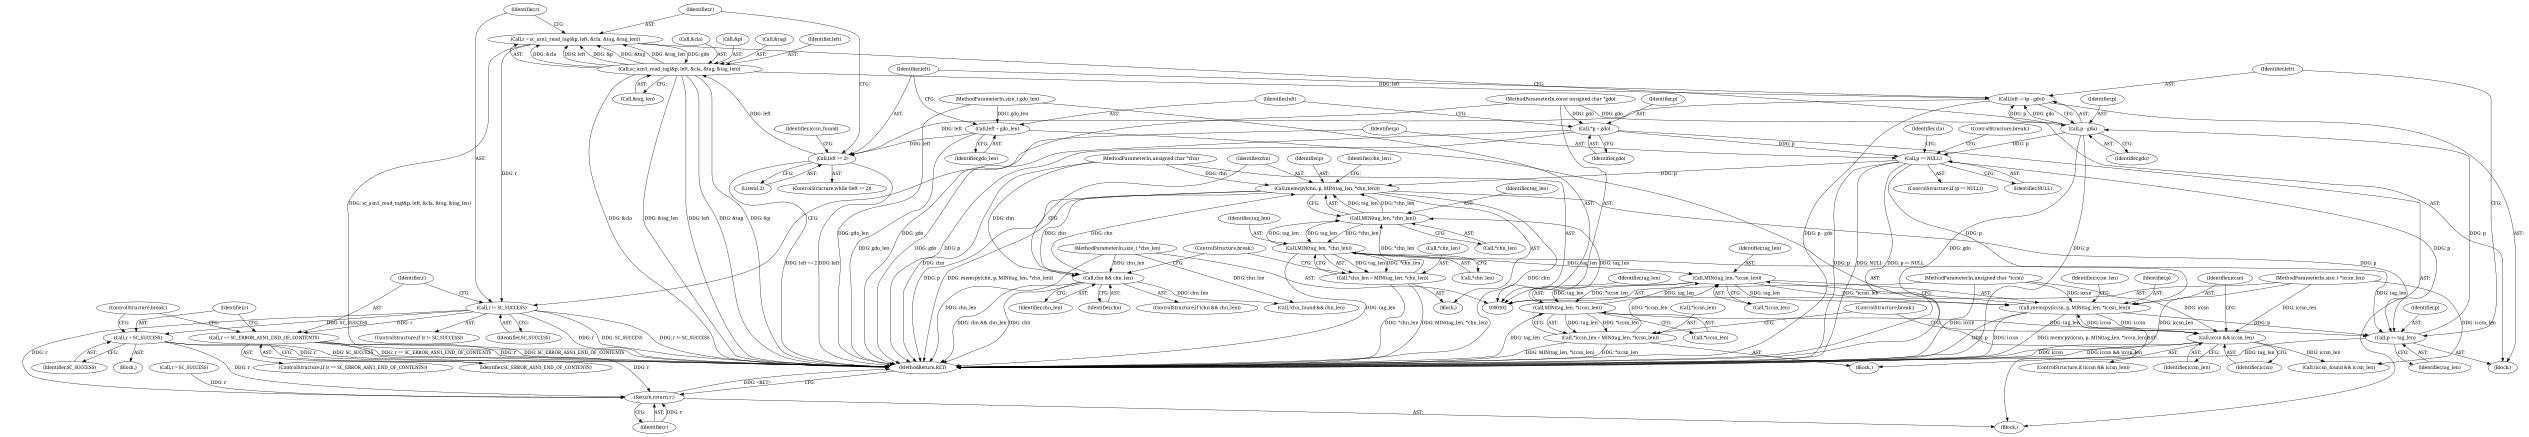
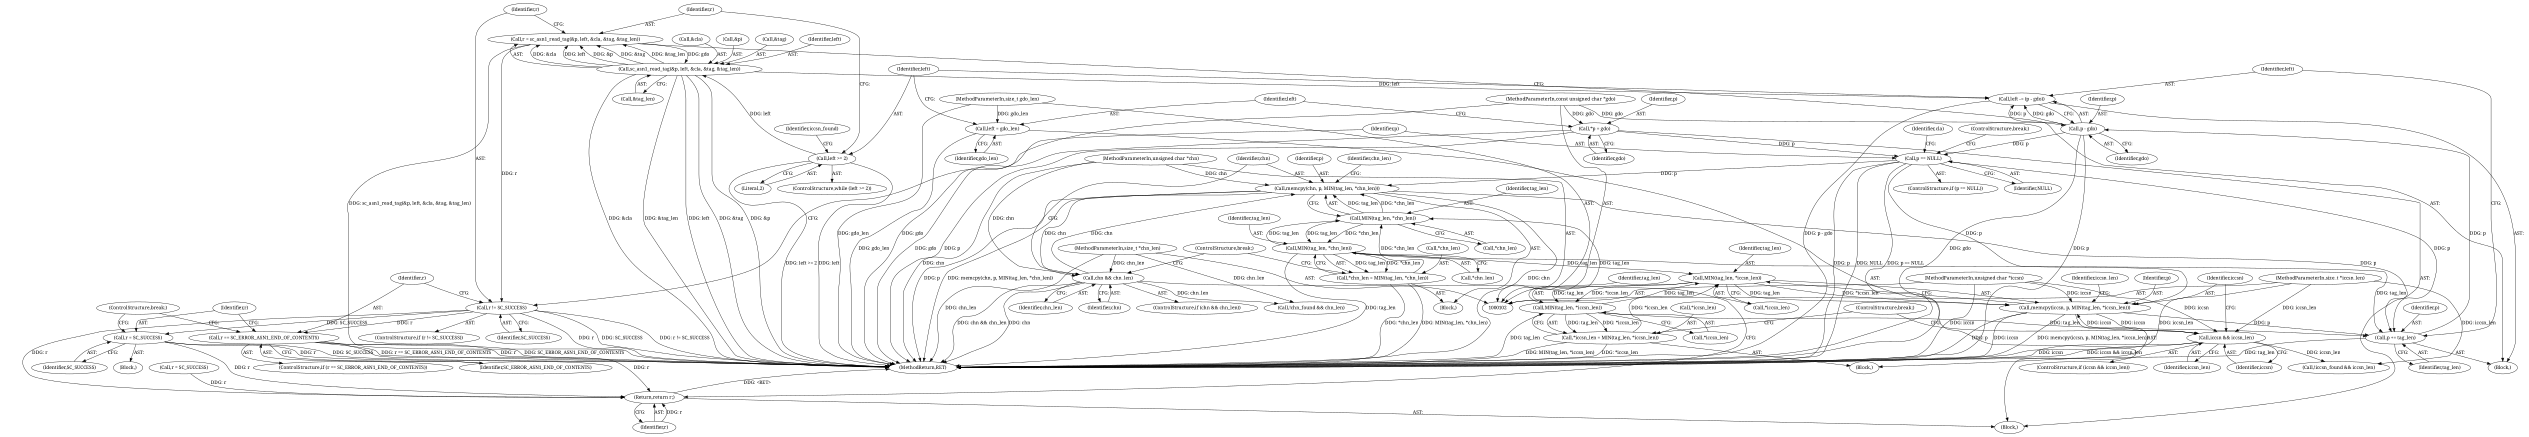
  digraph {
    fontname="Noto Serif"
    node [fontname="Noto Serif"]
    edge [fontname="Noto Serif"]
    n1 [label="(Call,r = sc_asn1_read_tag(&p, left, &cla, &tag, &tag_len))"]
    n2 [label="(Call,sc_asn1_read_tag(&p, left, &cla, &tag, &tag_len))"]
    n3 [label="(Call,r != SC_SUCCESS)"]
    n4 [label="(Block,)"]
    n5 [label="(MethodReturn,RET)"]
    n6 [label="(Call,left -= (p - gdo))"]
    n7 [label="(Call,&tag_len)"]
    n8 [label="(Call,r == SC_ERROR_ASN1_END_OF_CONTENTS)"]
    n9 [label="(Return,return r;)"]
    n10 [label="(Call,r = SC_SUCCESS)"]
    n11 [label="(ControlStructure,if (r != SC_SUCCESS))"]
    n12 [label="(Identifier,SC_SUCCESS)"]
    n13 [label="(Call,left >= 2)"]
    n14 [label="(Call,p - gdo)"]
    n15 [label="(Literal,2)"]
    n16 [label="(ControlStructure,while (left >= 2))"]
    n17 [label="(Call,p == NULL)"]
    n18 [label="(Identifier,gdo)"]
    n19 [label="(Call,p += tag_len)"]
    n20 [label="(Call,memcpy(chn, p, MIN(tag_len, *chn_len)))"]
    n21 [label="(Call,memcpy(iccsn, p, MIN(tag_len, *iccsn_len)))"]
    n22 [label="(ControlStructure,if (p == NULL))"]
    n23 [label="(Identifier,NULL)"]
    n24 [label="(Identifier,tag_len)"]
    n25 [label="(Call,MIN(tag_len, *chn_len))"]
    n26 [label="(Call,MIN(tag_len, *chn_len))"]
    n27 [label="(Call,MIN(tag_len, *iccsn_len))"]
    n28 [label="(Call,*chn_len = MIN(tag_len, *chn_len))"]
    n29 [label="(Call,*chn_len)"]
    n30 [label="(Call,*chn_len)"]
    n31 [label="(Call,MIN(tag_len, *iccsn_len))"]
    n32 [label="(Call,*iccsn_len)"]
    n33 [label="(Block,)"]
    n34 [label="(Call,chn && chn_len)"]
    n35 [label="(Call,*iccsn_len = MIN(tag_len, *iccsn_len))"]
    n36 [label="(Call,*iccsn_len)"]
    n37 [label="(Block,)"]
    n38 [label="(Call,iccsn && iccsn_len)"]
    n39 [label="(Call,!iccsn_found && iccsn_len)"]
    n40 [label="(Identifier,iccsn_len)"]
    n41 [label="(Identifier,iccsn)"]
    n42 [label="(ControlStructure,if (iccsn && iccsn_len))"]
    n43 [label="(MethodParameterIn,unsigned char *iccsn)"]
    1000102
    n45 [label="(MethodParameterIn,size_t *iccsn_len)"]
    n46 [label="(Call,*p = gdo)"]
    n47 [label="(Block,)"]
    n48 [label="(Identifier,gdo)"]
    n49 [label="(MethodParameterIn,const unsigned char *gdo)"]
    n50 [label="(Identifier,chn)"]
    n51 [label="(Call,!chn_found && chn_len)"]
    n52 [label="(ControlStructure,if (chn && chn_len))"]
    n53 [label="(Identifier,chn_len)"]
    n54 [label="(MethodParameterIn,unsigned char *chn)"]
    n55 [label="(MethodParameterIn,size_t *chn_len)"]
    n56 [label="(Call,left = gdo_len)"]
    n57 [label="(Identifier,gdo_len)"]
    n58 [label="(MethodParameterIn,size_t gdo_len)"]
    n59 [label="(Identifier,SC_ERROR_ASN1_END_OF_CONTENTS)"]
    n60 [label="(ControlStructure,if (r == SC_ERROR_ASN1_END_OF_CONTENTS))"]
    n61 [label="(Identifier,r)"]
    n62 [label="(Identifier,SC_SUCCESS)"]
    n63 [label="(Block,)"]
    n64 [label="(Identifier,tag_len)"]
    n65 [label="(Identifier,iccsn)"]
    n66 [label="(Call,*chn_len)"]
    n67 [label="(Identifier,p)"]
    n68 [label="(Identifier,left)"]
    n69 [label="(Identifier,p)"]
    n70 [label="(Identifier,cla)"]
    n71 [label="(Identifier,left)"]
    n72 [label="(Identifier,left)"]
    n73 [label="(Identifier,p)"]
    n74 [label="(Identifier,left)"]
    n75 [label="(Call,r = SC_SUCCESS)"]
    n76 [label="(Identifier,tag_len)"]
    n77 [label="(ControlStructure,break;)"]
    n78 [label="(Call,&cla)"]
    n79 [label="(Identifier,p)"]
    n80 [label="(ControlStructure,break;)"]
    n81 [label="(Identifier,r)"]
    n82 [label="(Identifier,r)"]
    n83 [label="(ControlStructure,break;)"]
    n84 [label="(Identifier,chn_len)"]
    n85 [label="(Identifier,r)"]
    n86 [label="(Identifier,chn)"]
    n87 [label="(Identifier,iccsn_found)"]
    n88 [label="(Identifier,r)"]
    n89 [label="(Identifier,iccsn_len)"]
    n90 [label="(Identifier,p)"]
    n91 [label="(ControlStructure,break;)"]
    n92 [label="(Call,*iccsn_len)"]
    n93 [label="(Call,&p)"]
    n94 [label="(Identifier,tag_len)"]
    n95 [label="(Identifier,tag_len)"]
    n96 [label="(Call,&tag)"]
    n97 [label="(Identifier,p)"]
    n1 -> n2 [label="DDG: gdo"]
    n1 -> n3 [label="DDG: r"]
    n1 -> n4 [label="AST: "]
    n1 -> n5 [label="DDG: sc_asn1_read_tag(&p, left, &cla, &tag, &tag_len)"]
    n2 -> n1 [label="AST: "]
    n2 -> n1 [label="DDG: &cla"]
    n2 -> n1 [label="DDG: left"]
    n2 -> n1 [label="DDG: &p"]
    n2 -> n1 [label="DDG: &tag"]
    n2 -> n1 [label="DDG: &tag_len"]
    n2 -> n5 [label="DDG: &p"]
    n2 -> n5 [label="DDG: &cla"]
    n2 -> n5 [label="DDG: &tag_len"]
    n2 -> n5 [label="DDG: left"]
    n2 -> n5 [label="DDG: &tag"]
    n2 -> n6 [label="DDG: left"]
    n2 -> n7 [label="CFG: "]
    n3 -> n5 [label="DDG: r != SC_SUCCESS"]
    n3 -> n5 [label="DDG: r"]
    n3 -> n5 [label="DDG: SC_SUCCESS"]
    n3 -> n8 [label="DDG: r"]
    n3 -> n9 [label="DDG: r"]
    n3 -> n10 [label="DDG: SC_SUCCESS"]
    n3 -> n11 [label="AST: "]
    n3 -> n12 [label="CFG: "]
-   n5 -> n9 [label="CFG: "]
+   n34 -> n9 [label="CFG: "]
    n6 -> n4 [label="AST: "]
    n6 -> n5 [label="DDG: p - gdo"]
-   n6 -> n13 [label="DDG: left"]
    n6 -> n14 [label="CFG: "]
    n7 -> n2 [label="AST: "]
    n8 -> n5 [label="DDG: r"]
    n8 -> n5 [label="DDG: SC_ERROR_ASN1_END_OF_CONTENTS"]
    n8 -> n5 [label="DDG: r == SC_ERROR_ASN1_END_OF_CONTENTS"]
    n8 -> n9 [label="DDG: r"]
    n8 -> n59 [label="CFG: "]
    n8 -> n60 [label="AST: "]
    n9 -> n5 [label="DDG: <RET>"]
    n9 -> n47 [label="AST: "]
    n9 -> n61 [label="CFG: "]
    n10 -> n5 [label="DDG: SC_SUCCESS"]
    n10 -> n5 [label="DDG: r"]
    n10 -> n9 [label="DDG: r"]
    n10 -> n62 [label="CFG: "]
    n10 -> n63 [label="AST: "]
    n12 -> n3 [label="AST: "]
    n13 -> n2 [label="DDG: left"]
    n13 -> n5 [label="DDG: left"]
    n13 -> n5 [label="DDG: left >= 2"]
    n13 -> n15 [label="CFG: "]
    n13 -> n16 [label="AST: "]
    n14 -> n5 [label="DDG: gdo"]
    n14 -> n5 [label="DDG: p"]
    n14 -> n6 [label="AST: "]
    n14 -> n6 [label="DDG: p"]
    n14 -> n6 [label="DDG: gdo"]
    n14 -> n17 [label="DDG: p"]
    n14 -> n18 [label="CFG: "]
    n15 -> n13 [label="AST: "]
    n17 -> n5 [label="DDG: p"]
    n17 -> n5 [label="DDG: NULL"]
    n17 -> n5 [label="DDG: p == NULL"]
    n17 -> n19 [label="DDG: p"]
    n17 -> n20 [label="DDG: p"]
    n17 -> n21 [label="DDG: p"]
    n17 -> n22 [label="AST: "]
    n17 -> n23 [label="CFG: "]
    n18 -> n14 [label="AST: "]
    n19 -> n4 [label="AST: "]
    n19 -> n5 [label="DDG: tag_len"]
    n19 -> n14 [label="DDG: p"]
    n19 -> n24 [label="CFG: "]
    n20 -> n5 [label="DDG: chn"]
    n20 -> n5 [label="DDG: p"]
    n20 -> n5 [label="DDG: memcpy(chn, p, MIN(tag_len, *chn_len))"]
    n20 -> n19 [label="DDG: p"]
    n20 -> n26 [label="CFG: "]
    n20 -> n33 [label="AST: "]
    n20 -> n34 [label="DDG: chn"]
    n21 -> n5 [label="DDG: iccsn"]
    n21 -> n5 [label="DDG: memcpy(iccsn, p, MIN(tag_len, *iccsn_len))"]
    n21 -> n5 [label="DDG: p"]
    n21 -> n19 [label="DDG: p"]
    n21 -> n27 [label="CFG: "]
    n21 -> n37 [label="AST: "]
    n21 -> n38 [label="DDG: iccsn"]
    n23 -> n17 [label="AST: "]
    n24 -> n19 [label="AST: "]
    n25 -> n5 [label="DDG: tag_len"]
    n25 -> n19 [label="DDG: tag_len"]
    n25 -> n26 [label="DDG: tag_len"]
    n25 -> n27 [label="DDG: tag_len"]
    n25 -> n28 [label="AST: "]
    n25 -> n28 [label="DDG: tag_len"]
    n25 -> n28 [label="DDG: *chn_len"]
    n25 -> n29 [label="CFG: "]
    n26 -> n20 [label="AST: "]
    n26 -> n20 [label="DDG: tag_len"]
    n26 -> n20 [label="DDG: *chn_len"]
    n26 -> n25 [label="DDG: tag_len"]
    n26 -> n25 [label="DDG: *chn_len"]
    n26 -> n30 [label="CFG: "]
    n27 -> n21 [label="AST: "]
    n27 -> n21 [label="DDG: tag_len"]
    n27 -> n21 [label="DDG: *iccsn_len"]
    n27 -> n31 [label="DDG: tag_len"]
    n27 -> n31 [label="DDG: *iccsn_len"]
    n27 -> n32 [label="CFG: "]
    n28 -> n5 [label="DDG: MIN(tag_len, *chn_len)"]
    n28 -> n5 [label="DDG: *chn_len"]
    n28 -> n25 [label="CFG: "]
    n28 -> n26 [label="DDG: *chn_len"]
    n28 -> n33 [label="AST: "]
    n29 -> n25 [label="AST: "]
    n30 -> n26 [label="AST: "]
    n31 -> n5 [label="DDG: tag_len"]
    n31 -> n19 [label="DDG: tag_len"]
    n31 -> n26 [label="DDG: tag_len"]
    n31 -> n27 [label="DDG: tag_len"]
    n31 -> n35 [label="AST: "]
    n31 -> n35 [label="DDG: tag_len"]
    n31 -> n35 [label="DDG: *iccsn_len"]
    n31 -> n36 [label="CFG: "]
    n32 -> n27 [label="AST: "]
    n34 -> n5 [label="DDG: chn"]
    n34 -> n5 [label="DDG: chn && chn_len"]
    n34 -> n20 [label="DDG: chn"]
    n34 -> n50 [label="CFG: "]
    n34 -> n51 [label="DDG: chn_len"]
    n34 -> n52 [label="AST: "]
    n34 -> n53 [label="CFG: "]
    n35 -> n5 [label="DDG: *iccsn_len"]
    n35 -> n5 [label="DDG: MIN(tag_len, *iccsn_len)"]
    n35 -> n27 [label="DDG: *iccsn_len"]
    n35 -> n31 [label="CFG: "]
    n35 -> n37 [label="AST: "]
    n36 -> n31 [label="AST: "]
    n38 -> n5 [label="DDG: iccsn"]
    n38 -> n5 [label="DDG: iccsn && iccsn_len"]
    n38 -> n21 [label="DDG: iccsn"]
    n38 -> n39 [label="DDG: iccsn_len"]
    n38 -> n40 [label="CFG: "]
    n38 -> n41 [label="CFG: "]
    n38 -> n42 [label="AST: "]
    n40 -> n38 [label="AST: "]
    n41 -> n38 [label="AST: "]
    n43 -> n5 [label="DDG: iccsn"]
    n43 -> n21 [label="DDG: iccsn"]
    n43 -> n38 [label="DDG: iccsn"]
    n43 -> 1000102 [label="AST: "]
    n45 -> n5 [label="DDG: iccsn_len"]
    n45 -> n38 [label="DDG: iccsn_len"]
    n45 -> n39 [label="DDG: iccsn_len"]
    n45 -> 1000102 [label="AST: "]
    n46 -> n5 [label="DDG: gdo"]
    n46 -> n5 [label="DDG: p"]
    n46 -> n17 [label="DDG: p"]
    n46 -> n47 [label="AST: "]
    n46 -> n48 [label="CFG: "]
    n48 -> n46 [label="AST: "]
    n49 -> n5 [label="DDG: gdo"]
    n49 -> n14 [label="DDG: gdo"]
    n49 -> 1000102 [label="AST: "]
    n49 -> n46 [label="DDG: gdo"]
    n50 -> n34 [label="AST: "]
    n53 -> n34 [label="AST: "]
    n54 -> n5 [label="DDG: chn"]
    n54 -> n20 [label="DDG: chn"]
    n54 -> n34 [label="DDG: chn"]
    n54 -> 1000102 [label="AST: "]
    n55 -> n5 [label="DDG: chn_len"]
    n55 -> n34 [label="DDG: chn_len"]
    n55 -> 1000102 [label="AST: "]
    n55 -> n51 [label="DDG: chn_len"]
    n56 -> n5 [label="DDG: gdo_len"]
-   n56 -> n13 [label="DDG: left"]
    n56 -> n47 [label="AST: "]
    n56 -> n57 [label="CFG: "]
    n57 -> n56 [label="AST: "]
    n58 -> n5 [label="DDG: gdo_len"]
    n58 -> 1000102 [label="AST: "]
    n58 -> n56 [label="DDG: gdo_len"]
    n59 -> n8 [label="AST: "]
    n61 -> n9 [label="AST: "]
    n61 -> n9 [label="DDG: r"]
    n62 -> n10 [label="AST: "]
    n64 -> n25 [label="AST: "]
    n65 -> n21 [label="AST: "]
    n65 -> n38 [label="CFG: "]
    n66 -> n28 [label="AST: "]
    n67 -> n3 [label="CFG: "]
    n67 -> n17 [label="AST: "]
    n68 -> n46 [label="CFG: "]
    n68 -> n56 [label="AST: "]
    n69 -> n19 [label="AST: "]
    n70 -> n17 [label="CFG: "]
    n71 -> n2 [label="AST: "]
    n72 -> n6 [label="AST: "]
    n72 -> n19 [label="CFG: "]
    n73 -> n14 [label="AST: "]
    n74 -> n6 [label="CFG: "]
    n74 -> n13 [label="AST: "]
    n74 -> n56 [label="CFG: "]
    n75 -> n9 [label="DDG: r"]
    n76 -> n26 [label="AST: "]
    n77 -> n8 [label="CFG: "]
    n77 -> n10 [label="CFG: "]
    n78 -> n2 [label="AST: "]
    n79 -> n46 [label="AST: "]
    n80 -> n17 [label="CFG: "]
    n81 -> n8 [label="CFG: "]
    n81 -> n10 [label="AST: "]
    n82 -> n1 [label="AST: "]
    n82 -> n13 [label="CFG: "]
    n83 -> n35 [label="CFG: "]
    n83 -> n38 [label="CFG: "]
    n84 -> n20 [label="CFG: "]
    n85 -> n3 [label="CFG: "]
    n85 -> n8 [label="AST: "]
    n86 -> n20 [label="AST: "]
    n86 -> n34 [label="CFG: "]
    n87 -> n13 [label="CFG: "]
    n88 -> n1 [label="CFG: "]
    n88 -> n3 [label="AST: "]
    n89 -> n21 [label="CFG: "]
    n90 -> n21 [label="AST: "]
    n91 -> n28 [label="CFG: "]
    n91 -> n34 [label="CFG: "]
    n92 -> n35 [label="AST: "]
    n93 -> n2 [label="AST: "]
    n94 -> n31 [label="AST: "]
    n95 -> n27 [label="AST: "]
    n96 -> n2 [label="AST: "]
    n97 -> n20 [label="AST: "]
  }
